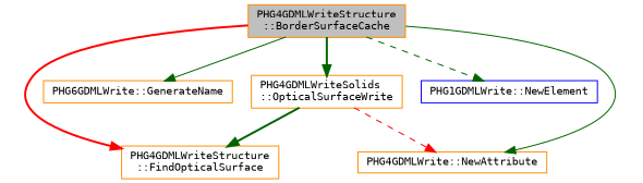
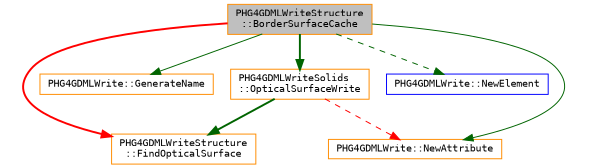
  digraph {
    fontname="DejaVu Sans Mono"
    rankdir=TB
    node [color=darkorange fontname="DejaVu Sans Mono" fontsize=10 shape=record]
    edge [color=darkgreen fontname="DejaVu Sans Mono" fontsize=10 labelfontname=FreeSans labelfontsize=10 style=bold]
    n1 [fillcolor=grey75 fontcolor=black height=0.2 label="PHG4GDMLWriteStructure\l::BorderSurfaceCache" style=filled width=0.4]
    n2 [height=0.2 label="PHG4GDMLWriteStructure\l::FindOpticalSurface" width=0.4]
-   n3 [height=0.2 label="PHG6GDMLWrite::GenerateName" width=0.4]
+   n3 [height=0.2 label="PHG4GDMLWrite::GenerateName" width=0.4]
    n4 [height=0.2 label="PHG4GDMLWrite::NewAttribute" width=0.4]
-   n5 [color=blue height=0.2 label="PHG1GDMLWrite::NewElement" width=0.4]
+   n5 [color=blue height=0.2 label="PHG4GDMLWrite::NewElement" width=0.4]
    n6 [height=0.2 label="PHG4GDMLWriteSolids\l::OpticalSurfaceWrite" width=0.4]
    n1 -> n2 [color=red]
    n1 -> n3 [style=solid]
    n1 -> n4 [style=solid]
    n1 -> n5 [style=dashed]
    n1 -> n6
    n6 -> n2
    n6 -> n4 [color=red style=dashed]
  }
